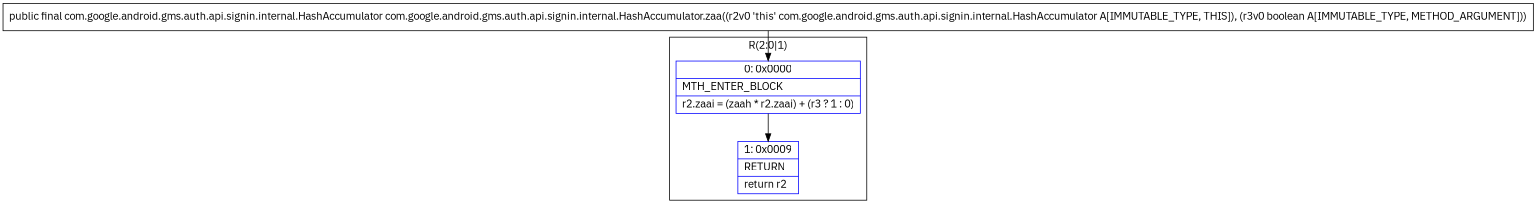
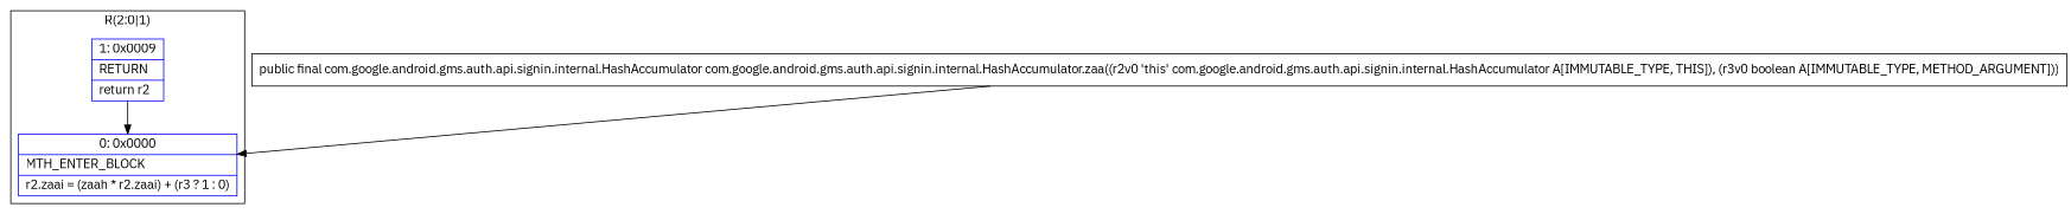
  digraph {
    fontname="IBM Plex Sans"
    node [color=blue shape=record fontname="IBM Plex Sans"]
    edge [fontname="IBM Plex Sans"]
    n1 [label="{0\:\ 0x0000|MTH_ENTER_BLOCK\l|r2.zaai = (zaah * r2.zaai) + (r3 ? 1 : 0)\l}"]
    n2 [label="{1\:\ 0x0009|RETURN\l|return r2\l}"]
    n3 [label="{public final com.google.android.gms.auth.api.signin.internal.HashAccumulator com.google.android.gms.auth.api.signin.internal.HashAccumulator.zaa((r2v0 'this' com.google.android.gms.auth.api.signin.internal.HashAccumulator A[IMMUTABLE_TYPE, THIS]), (r3v0 boolean A[IMMUTABLE_TYPE, METHOD_ARGUMENT])) }" color=""]
    subgraph cluster_1 {
      label="R(2:0|1)"
      n1
      n2
    }
-   n1 -> n2
+   n2 -> n1
    n3 -> n1
  }
